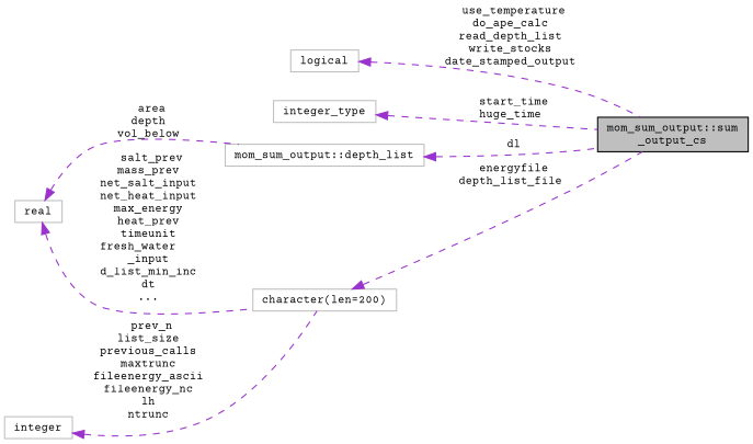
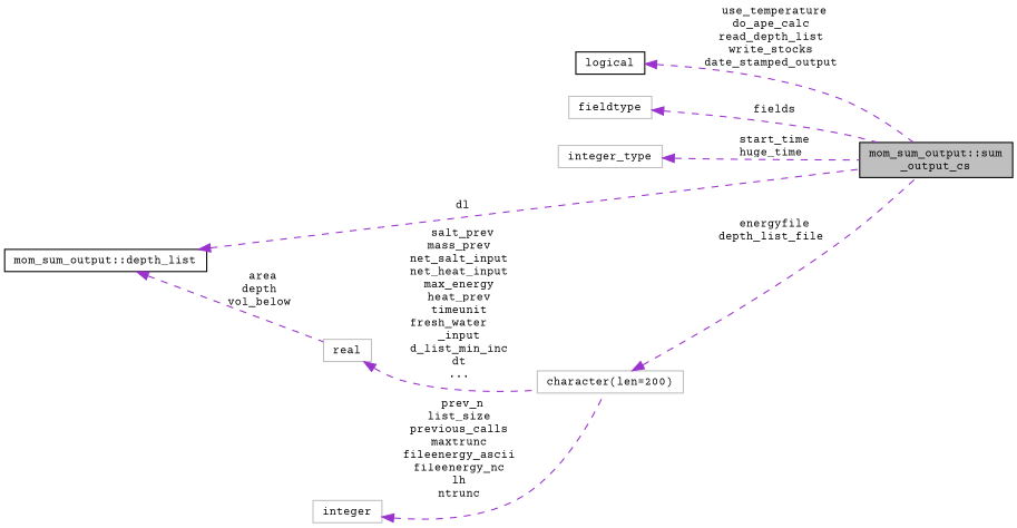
  digraph {
    fontname="Courier Prime"
    rankdir=LR
    node [color=grey75 fillcolor=white fontname="Courier Prime" fontsize=10 shape=record style=filled]
    edge [color=darkorchid3 dir=back fontname="Courier Prime" fontsize=10 labelfontname=Helvetica labelfontsize=10 style=dashed]
    n1 [color=black fillcolor=grey75 fontcolor=black height=0.2 label="mom_sum_output::sum\l_output_cs" width=0.4]
-   n2 [height=0.2 label=logical width=0.4]
+   n2 [color=black height=0.2 label=logical width=0.4]
+   n3 [height=0.2 label=fieldtype width=0.4]
    n4 [height=0.2 label=integer_type width=0.4]
    n5 [height=0.2 label="character(len=200)" width=0.4]
-   n6 [height=0.2 label="mom_sum_output::depth_list" width=0.4]
+   n6 [color=black height=0.2 label="mom_sum_output::depth_list" width=0.4]
    n7 [height=0.2 label=real width=0.4]
    n8 [height=0.2 label=integer width=0.4]
    n2 -> n1 [label=" use_temperature\ndo_ape_calc\nread_depth_list\nwrite_stocks\ndate_stamped_output"]
+   n3 -> n1 [label=" fields"]
    n4 -> n1 [label=" start_time\nhuge_time"]
    n5 -> n1 [label=" energyfile\ndepth_list_file"]
    n6 -> n1 [label=" dl"]
    n7 -> n5 [label=" salt_prev\nmass_prev\nnet_salt_input\nnet_heat_input\nmax_energy\nheat_prev\ntimeunit\nfresh_water\l_input\nd_list_min_inc\ndt\n..."]
-   n7 -> n6 [label=" area\ndepth\nvol_below"]
+   n6 -> n7 [label=" area\ndepth\nvol_below"]
    n8 -> n5 [label=" prev_n\nlist_size\nprevious_calls\nmaxtrunc\nfileenergy_ascii\nfileenergy_nc\nlh\nntrunc"]
  }
